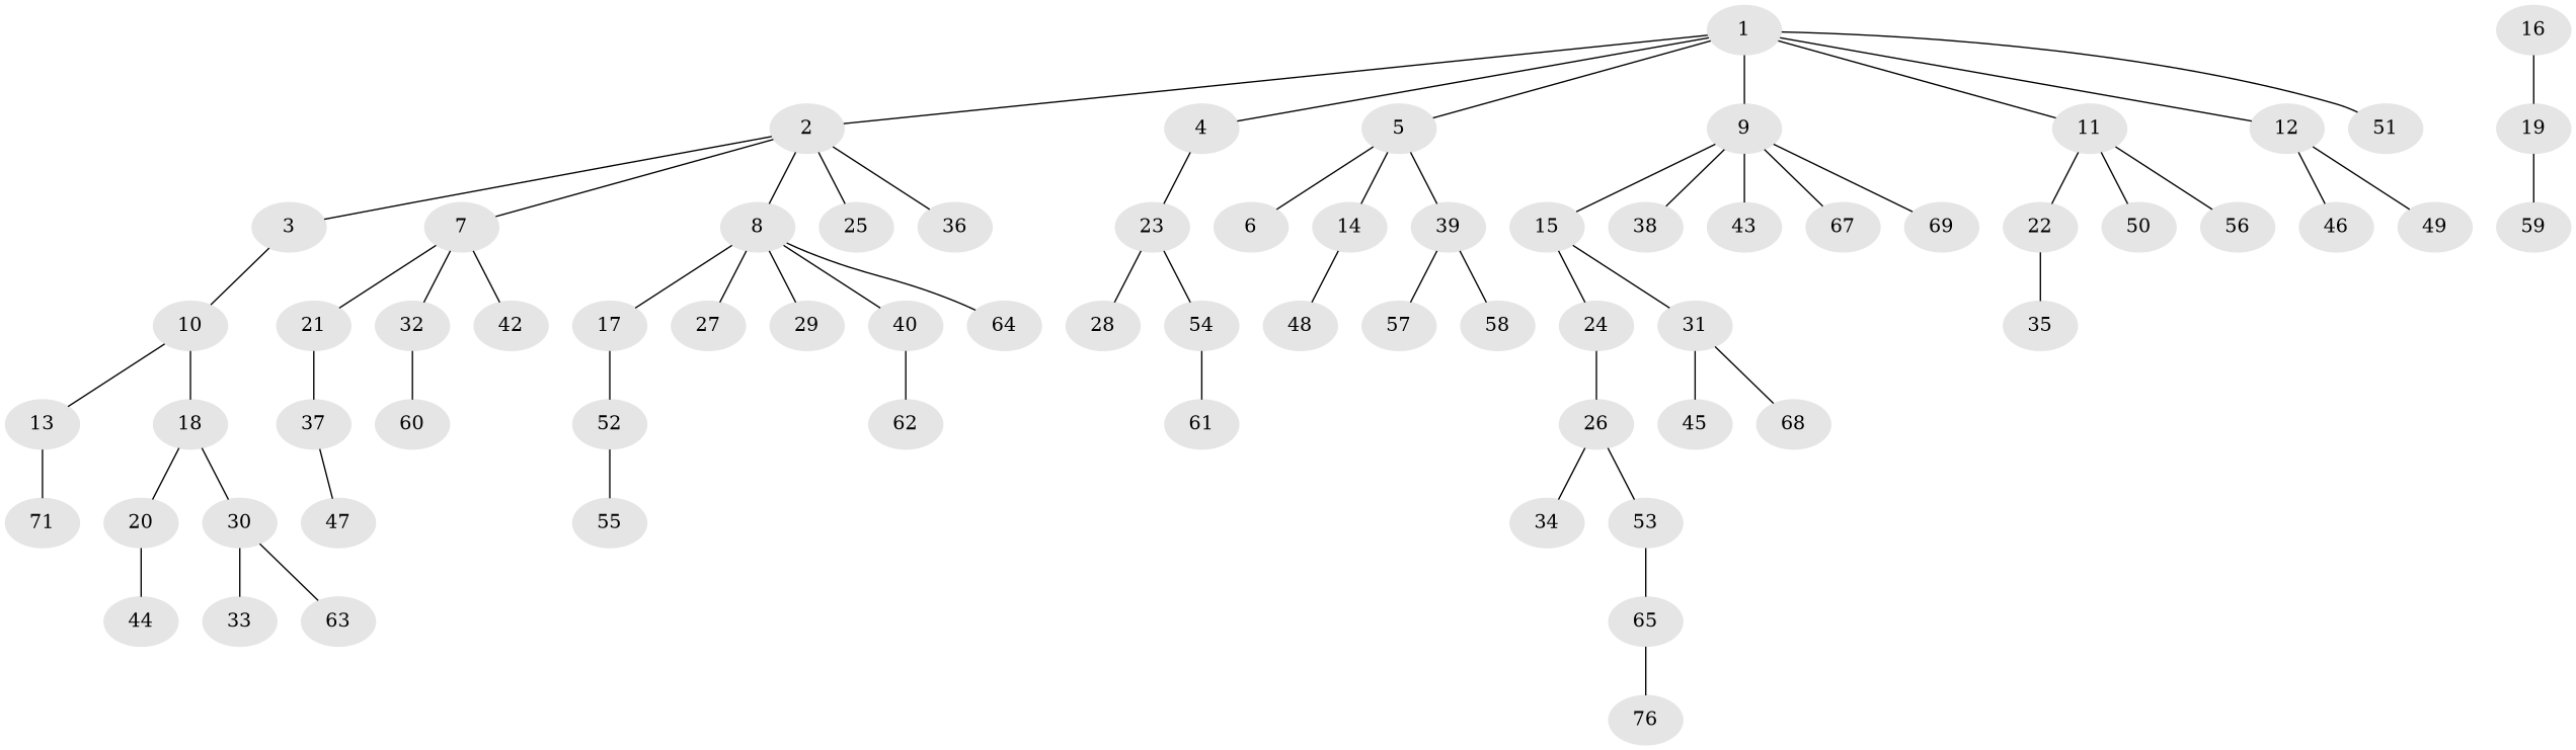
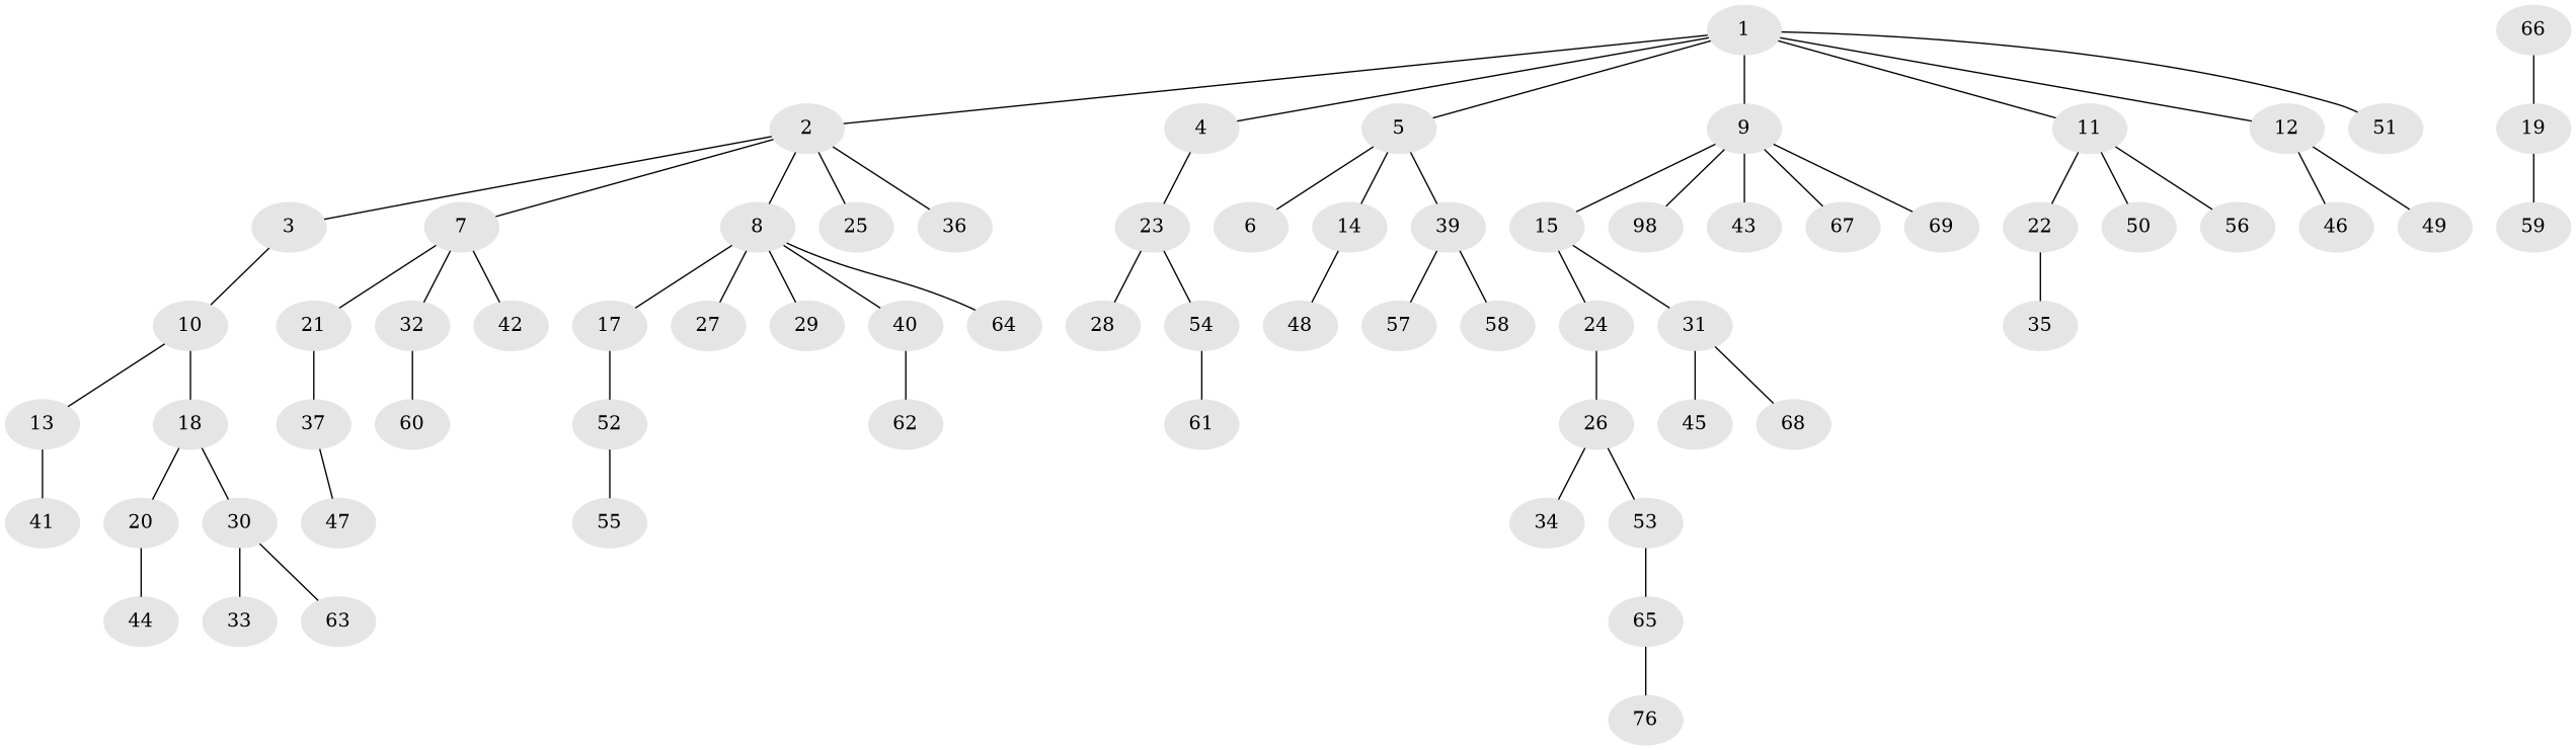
  graph {
    node [color=gray90 style=filled]
    1
    2
    4
    5
    9
    11
    12
    51
    3
    7
    8
    25
    36
    23
    6
    14
    39
    15
-   38
+   38 [label=98]
    43
    67
    69
    22
    50
    56
    46
    49
    10
    21
    32
    42
    17
    27
    29
    40
    64
    13
    18
    28
    54
    48
    57
    58
-   16
+   16 [label=66]
    19
    37
    60
    52
    62
    24
    31
-   41 [label=71]
+   41
    20
    30
    35
    26
    45
    68
    59
    55
    44
    33
    63
    47
    61
    34
    53
    65
    n69 [label=76]
    1 -- 2
    1 -- 4
    1 -- 5
    1 -- 9
    1 -- 11
    1 -- 12
    1 -- 51
    2 -- 3
    2 -- 7
    2 -- 8
    2 -- 25
    2 -- 36
    4 -- 23
    5 -- 6
    5 -- 14
    5 -- 39
    9 -- 15
    9 -- 38
    9 -- 43
    9 -- 67
    9 -- 69
    11 -- 22
    11 -- 50
    11 -- 56
    12 -- 46
    12 -- 49
    3 -- 10
    7 -- 21
    7 -- 32
    7 -- 42
    8 -- 17
    8 -- 27
    8 -- 29
    8 -- 40
    8 -- 64
    23 -- 28
    23 -- 54
    14 -- 48
    39 -- 57
    39 -- 58
    15 -- 24
    15 -- 31
    22 -- 35
    10 -- 13
    10 -- 18
    21 -- 37
    32 -- 60
    17 -- 52
    40 -- 62
    13 -- 41
    18 -- 20
    18 -- 30
    54 -- 61
    16 -- 19
    19 -- 59
    37 -- 47
    52 -- 55
    24 -- 26
    31 -- 45
    31 -- 68
    20 -- 44
    30 -- 33
    30 -- 63
    26 -- 34
    26 -- 53
    53 -- 65
    65 -- n69
  }
